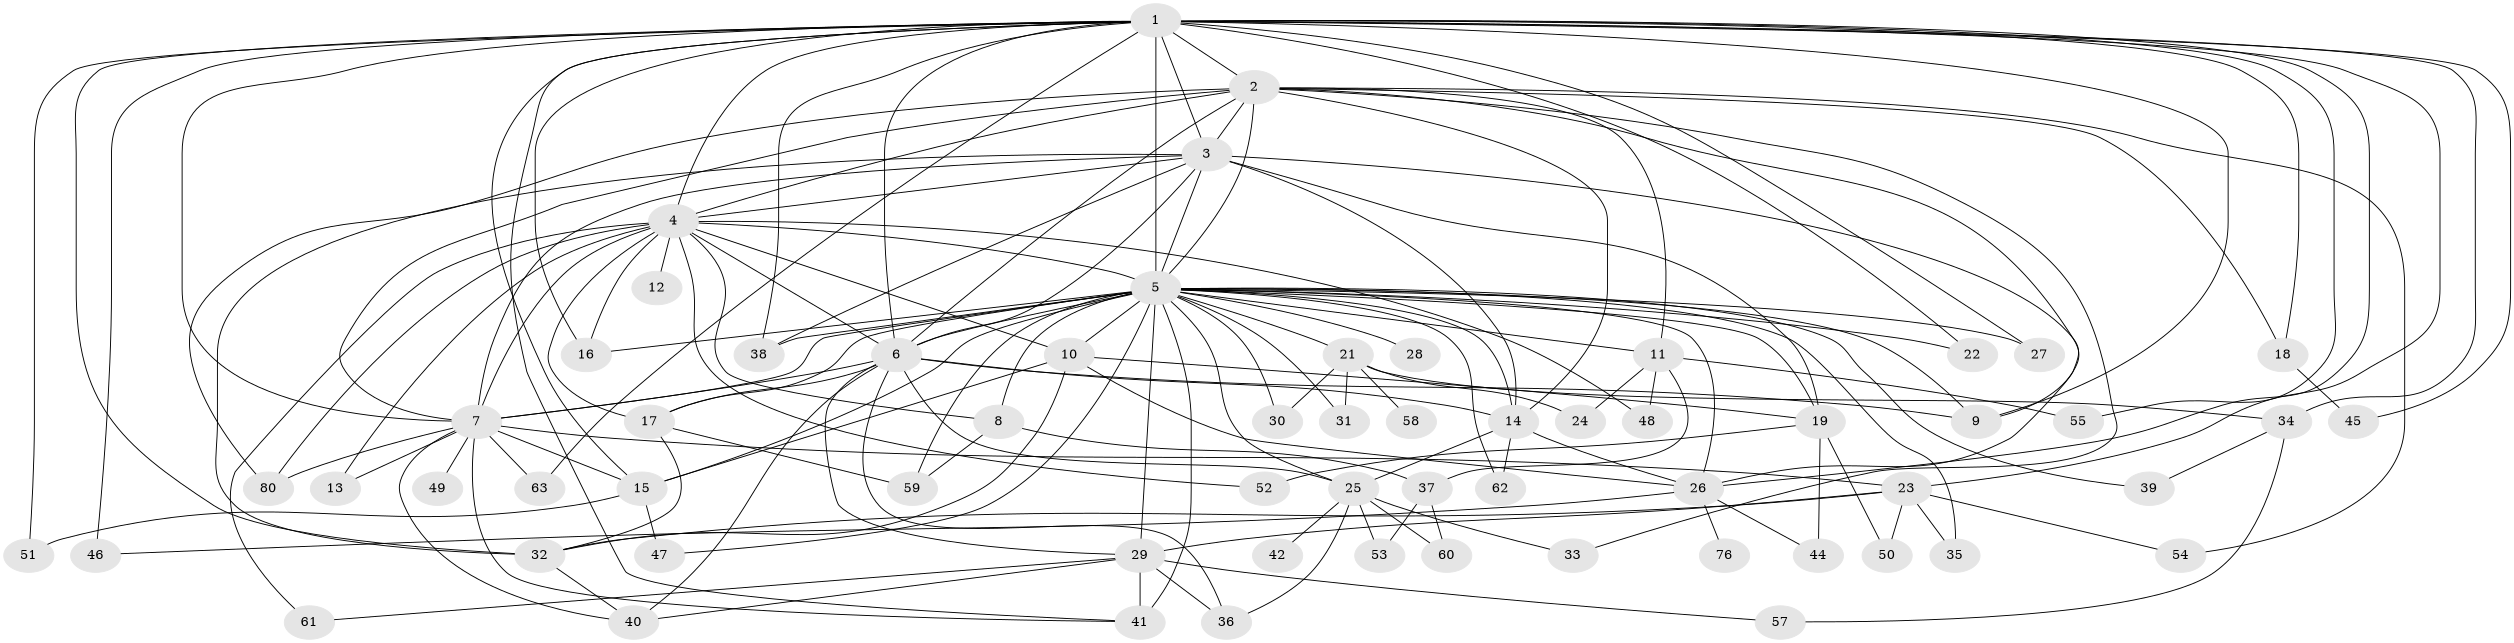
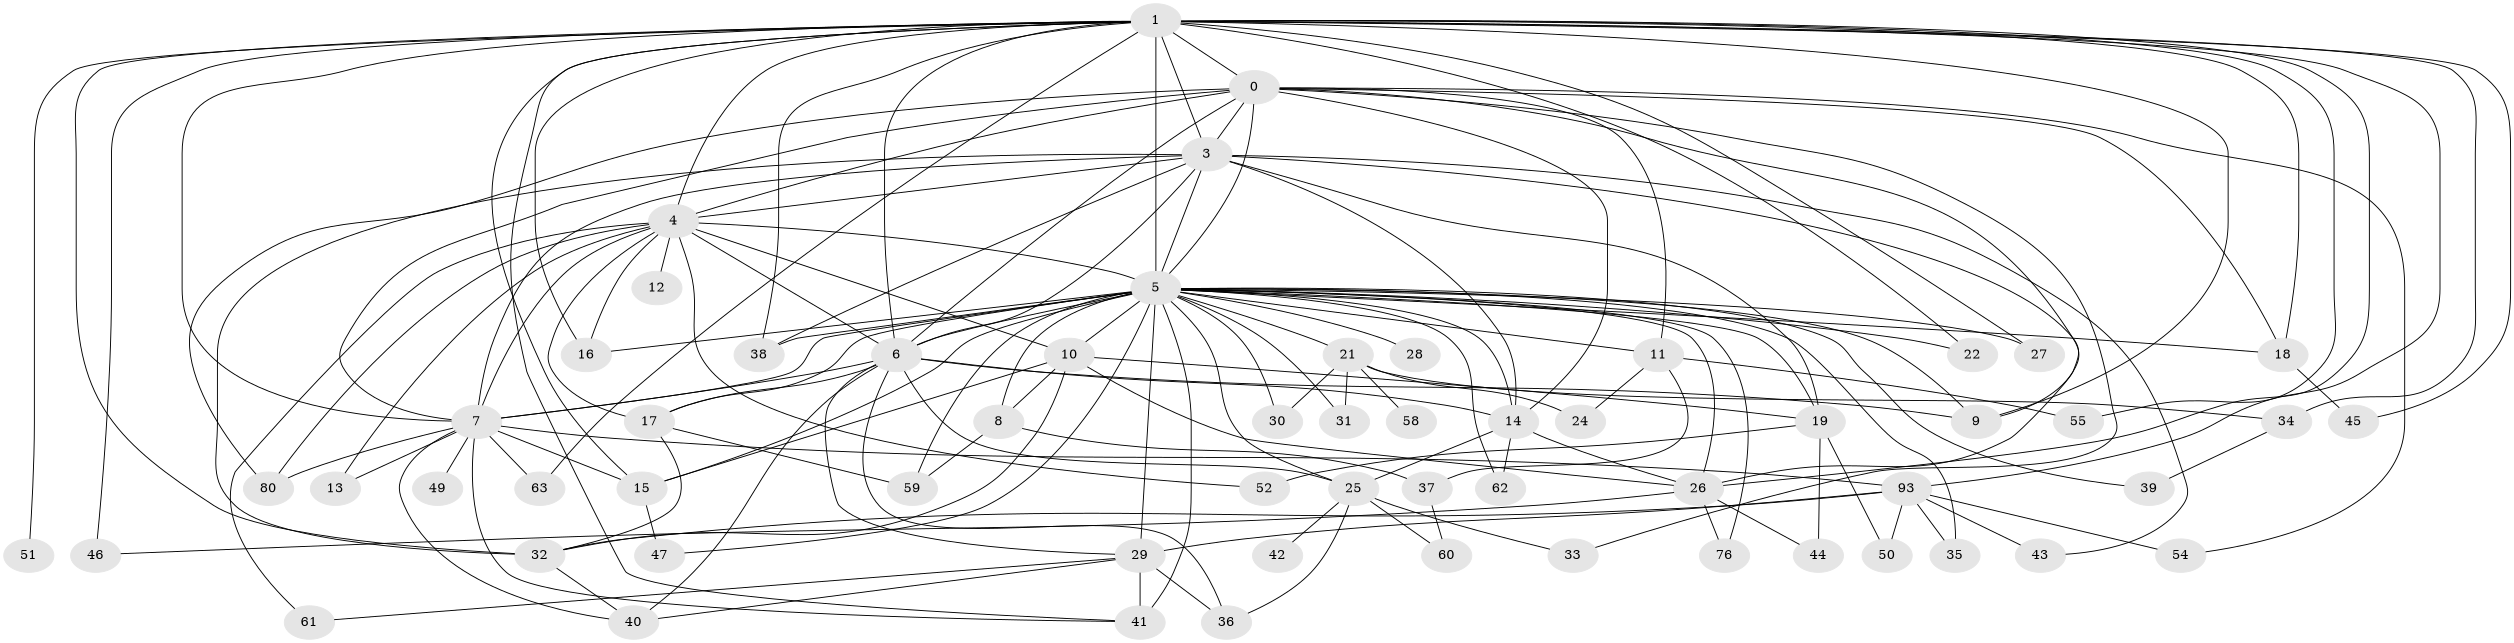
  graph {
    node [color=gray90 style=filled]
    edge [weight=1.0]
    1
-   2
+   2 [label=0]
    3
    4
    5
    6
    7
    9
    15
    16
    18
    22
-   23
+   23 [label=93]
    26
    27
    32
    34
    38
    41
    45
    46
    51
    55
    63
    11
    14
    n27 [label=80]
    33
    54
    19
+   43
    8
    10
    12
    13
    17
-   48
    52
    61
    21
    25
    28
    29
    30
    31
    35
    39
    47
    n49 [label=76]
    59
    62
    36
    40
    49
    50
    44
-   57
    37
    24
    58
    42
-   53
    60
    1 -- 2 [weight=2.0]
    1 -- 3 [weight=3.0]
    1 -- 4 [weight=3.0]
    1 -- 5 [weight=21.0]
    1 -- 6 [weight=2.0]
    1 -- 7 [weight=3.0]
    1 -- 9 [weight=2.0]
    1 -- 15
    1 -- 16
    1 -- 18
    1 -- 22
    1 -- 23
    1 -- 26
    1 -- 27
    1 -- 32
    1 -- 34 [weight=2.0]
    1 -- 38
    1 -- 41
    1 -- 45
    1 -- 46
    1 -- 51
    1 -- 55
    1 -- 63
    2 -- 3
    2 -- 4 [weight=2.0]
    2 -- 5 [weight=4.0]
    2 -- 6 [weight=3.0]
    2 -- 7
    2 -- 9
    2 -- 18
    2 -- 11
    2 -- 14
    2 -- n27
    2 -- 33
    2 -- 54
    3 -- 4
    3 -- 5 [weight=3.0]
    3 -- 6
    3 -- 7
    3 -- 26
    3 -- 32
    3 -- 38 [weight=2.0]
    3 -- 14 [weight=2.0]
    3 -- 19
+   3 -- 43
    4 -- 5 [weight=3.0]
    4 -- 6
    4 -- 7 [weight=2.0]
    4 -- 16
    4 -- n27
-   4 -- 8
+   10 -- 8
    4 -- 10
    4 -- 12
    4 -- 13
    4 -- 17
-   4 -- 48
    4 -- 52
    4 -- 61
    5 -- 6 [weight=4.0]
    5 -- 7 [weight=3.0]
    5 -- 9
    5 -- 15
    5 -- 16
+   5 -- 18 [weight=2.0]
    5 -- 22
    5 -- 26
    5 -- 27
    5 -- 38
    5 -- 41 [weight=2.0]
    5 -- 11 [weight=2.0]
    5 -- 14
    5 -- 19 [weight=2.0]
    5 -- 8
    5 -- 10
    5 -- 17 [weight=2.0]
    5 -- 21 [weight=3.0]
    5 -- 25
    5 -- 28
    5 -- 29 [weight=6.0]
    5 -- 30
    5 -- 31
    5 -- 35
    5 -- 39
    5 -- 47
+   5 -- n49
    5 -- 59
    5 -- 62
    6 -- 7
    6 -- 9
    6 -- 14
    6 -- 17 [weight=2.0]
    6 -- 25
    6 -- 29
    6 -- 36
    6 -- 40
    7 -- 15
    7 -- 23 [weight=2.0]
    7 -- 41
    7 -- 63
    7 -- n27
    7 -- 13 [weight=2.0]
    7 -- 40
    7 -- 49
-   15 -- 51
    15 -- 47
    18 -- 45
    23 -- 32
    23 -- 54
+   23 -- 43
    23 -- 29 [weight=2.0]
    23 -- 35
    23 -- 50
    26 -- 46
    26 -- n49
    26 -- 44
    32 -- 40
    34 -- 39 [weight=2.0]
-   34 -- 57
    11 -- 55
-   11 -- 48
    11 -- 37
    11 -- 24
    14 -- 26
    14 -- 25
    14 -- 62
    19 -- 52
    19 -- 50
    19 -- 44
    8 -- 59
    8 -- 37
    10 -- 15
    10 -- 26
    10 -- 32
    10 -- 19
    17 -- 32
    17 -- 59
    21 -- 34
    21 -- 30
    21 -- 31
    21 -- 24
    21 -- 58
    25 -- 33
    25 -- 36
    25 -- 42
-   25 -- 53
    25 -- 60
    29 -- 41
    29 -- 61
    29 -- 36
    29 -- 40
-   29 -- 57
-   37 -- 53
    37 -- 60
  }
